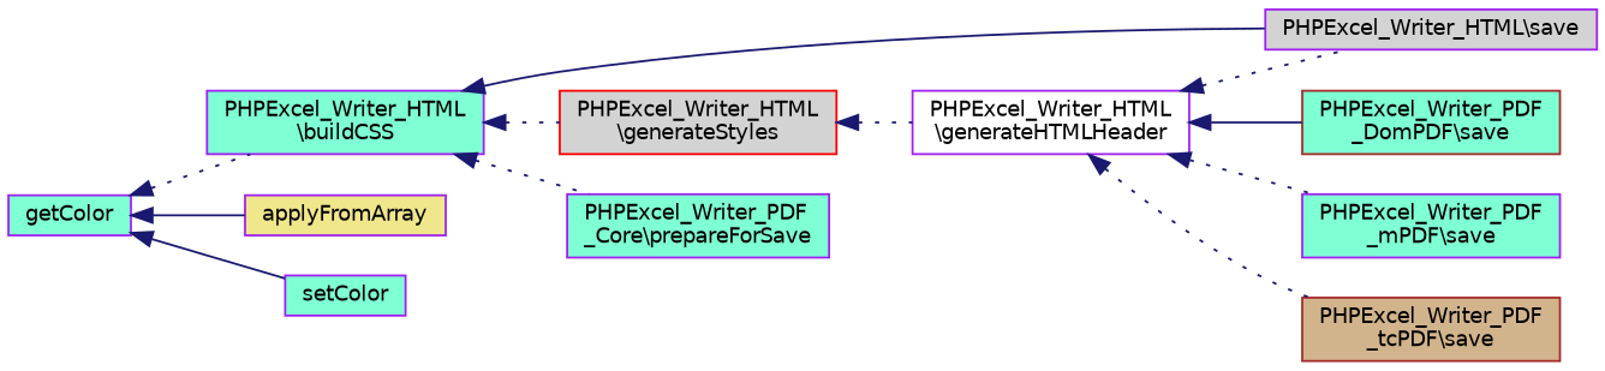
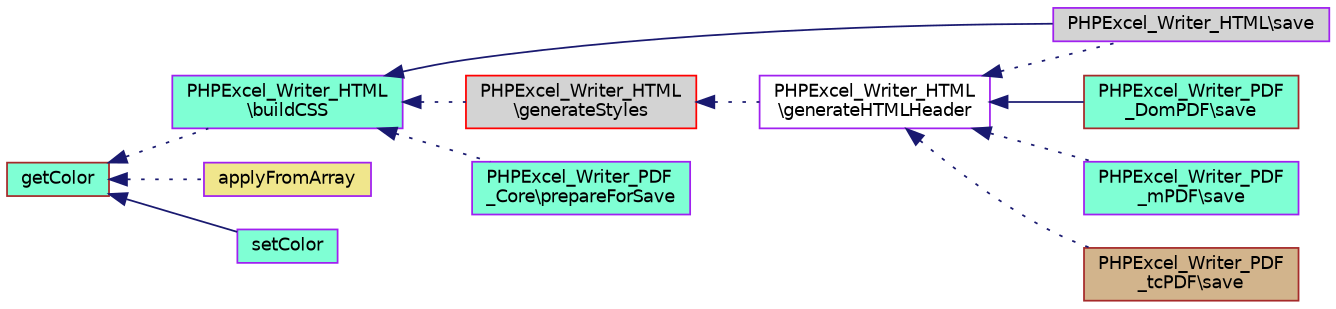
  digraph {
    rankdir=LR
    node [color=purple fillcolor=aquamarine fontname=Helvetica fontsize=10 shape=record style=filled]
    edge [color=midnightblue dir=back fontname=Helvetica fontsize=10 labelfontname=Helvetica labelfontsize=10 style=dotted]
-   n1 [fontcolor=black height=0.2 label=getColor width=0.4]
+   n1 [color=brown fontcolor=black height=0.2 label=getColor width=0.4]
    n2 [height=0.2 label="PHPExcel_Writer_HTML\l\\buildCSS" width=0.4]
    n3 [fillcolor=khaki height=0.2 label=applyFromArray width=0.4]
    n4 [height=0.2 label=setColor width=0.4]
    n5 [fillcolor=lightgrey height=0.2 label="PHPExcel_Writer_HTML\\save" width=0.4]
    n6 [color=red fillcolor=lightgrey height=0.2 label="PHPExcel_Writer_HTML\l\\generateStyles" width=0.4]
    n7 [height=0.2 label="PHPExcel_Writer_PDF\l_Core\\prepareForSave" width=0.4]
    n8 [fillcolor=white height=0.2 label="PHPExcel_Writer_HTML\l\\generateHTMLHeader" width=0.4]
    n9 [color=brown height=0.2 label="PHPExcel_Writer_PDF\l_DomPDF\\save" width=0.4]
    n10 [height=0.2 label="PHPExcel_Writer_PDF\l_mPDF\\save" width=0.4]
    n11 [color=brown fillcolor=tan height=0.2 label="PHPExcel_Writer_PDF\l_tcPDF\\save" width=0.4]
    n1 -> n2
-   n1 -> n3 [style=solid]
+   n1 -> n3
    n1 -> n4 [style=solid]
    n2 -> n5 [style=solid]
    n2 -> n6
    n2 -> n7
    n6 -> n8
    n8 -> n5
    n8 -> n9 [style=solid]
    n8 -> n10
    n8 -> n11
  }
